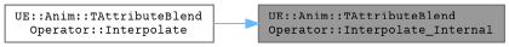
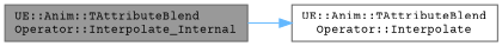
  digraph {
    rankdir=RL
    fontname="Courier Prime"
    node [fontname="Courier Prime" fontsize=10 shape=box style=filled]
    n1 [color=gray40 fillcolor=grey60 fontcolor=black height=0.2 label="UE::Anim::TAttributeBlend\lOperator::Interpolate_Internal" width=0.4]
    n2 [color=grey40 fillcolor=white height=0.2 label="UE::Anim::TAttributeBlend\lOperator::Interpolate" width=0.4]
-   n1 -> n2 [color=steelblue1 dir=back fontname="Courier Prime" fontsize=10 labelfontname=Helvetica labelfontsize=10 style=solid]
+   n2 -> n1 [color=steelblue1 dir=back fontname="Courier Prime" fontsize=10 labelfontname=Helvetica labelfontsize=10 style=solid]
  }
